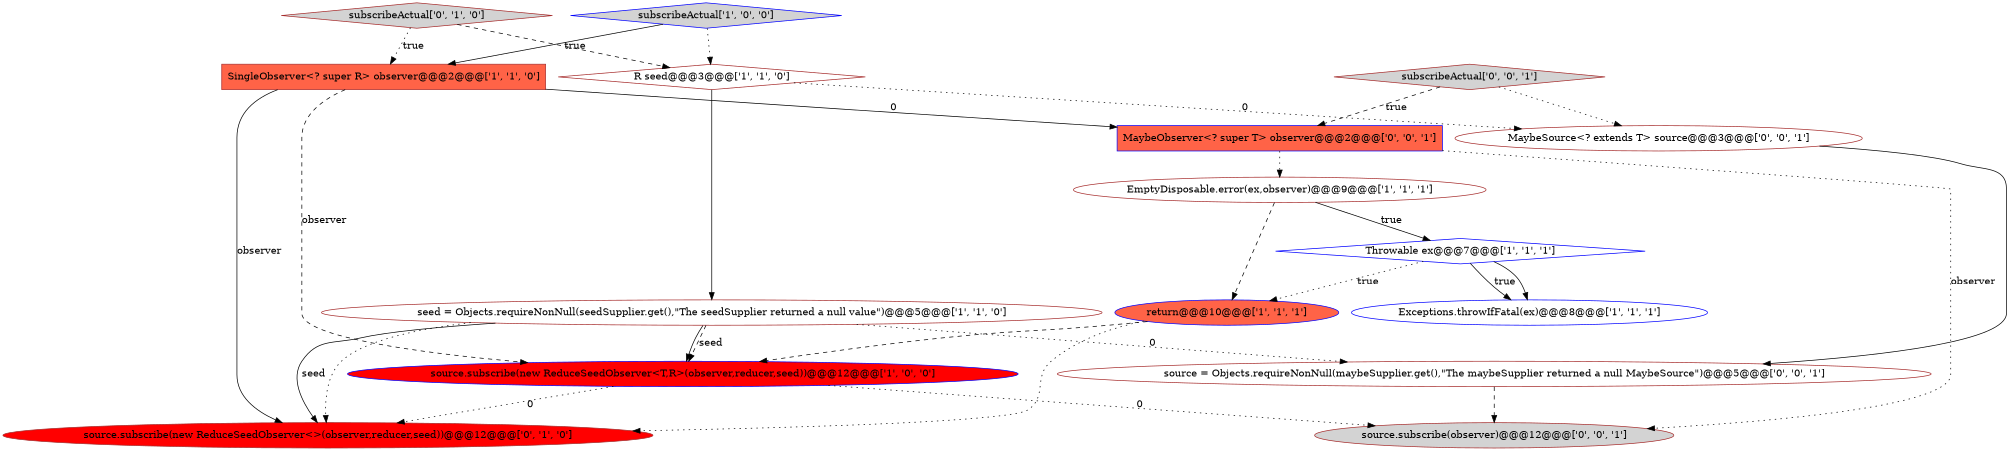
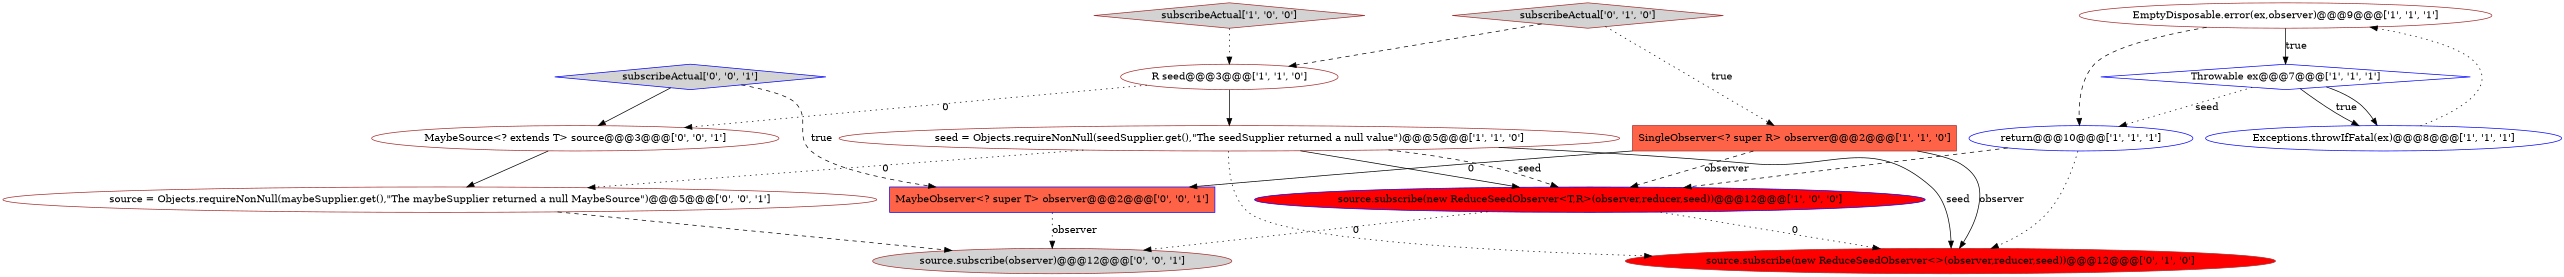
  digraph {
    node [color=brown fillcolor=white shape=ellipse style=filled]
    edge [style=dotted]
    n1 [fillcolor=lightgray label="subscribeActual['0', '1', '0']" shape=diamond]
-   n2 [label="R seed@@@3@@@['1', '1', '0']" shape=diamond]
+   n2 [label="R seed@@@3@@@['1', '1', '0']"]
    n3 [fillcolor=tomato label="SingleObserver<? super R> observer@@@2@@@['1', '1', '0']" shape=box]
    n4 [label="seed = Objects.requireNonNull(seedSupplier.get(),\"The seedSupplier returned a null value\")@@@5@@@['1', '1', '0']"]
    n5 [label="MaybeSource<? extends T> source@@@3@@@['0', '0', '1']"]
    n6 [color=blue fillcolor=red label="source.subscribe(new ReduceSeedObserver<T,R>(observer,reducer,seed))@@@12@@@['1', '0', '0']"]
    n7 [fillcolor=red label="source.subscribe(new ReduceSeedObserver<>(observer,reducer,seed))@@@12@@@['0', '1', '0']"]
    n8 [color=blue fillcolor=tomato label="MaybeObserver<? super T> observer@@@2@@@['0', '0', '1']" shape=box]
    n9 [label="source = Objects.requireNonNull(maybeSupplier.get(),\"The maybeSupplier returned a null MaybeSource\")@@@5@@@['0', '0', '1']"]
    n10 [fillcolor=lightgray label="source.subscribe(observer)@@@12@@@['0', '0', '1']"]
    n11 [color=blue label="Exceptions.throwIfFatal(ex)@@@8@@@['1', '1', '1']"]
    n12 [label="EmptyDisposable.error(ex,observer)@@@9@@@['1', '1', '1']"]
-   n13 [color=blue fillcolor=tomato label="return@@@10@@@['1', '1', '1']"]
+   n13 [color=blue label="return@@@10@@@['1', '1', '1']"]
    n14 [color=blue label="Throwable ex@@@7@@@['1', '1', '1']" shape=diamond]
-   n15 [color=blue fillcolor=lightgray label="subscribeActual['1', '0', '0']" shape=diamond]
-   n16 [fillcolor=lightgray label="subscribeActual['0', '0', '1']" shape=diamond]
+   n15 [fillcolor=lightgray label="subscribeActual['1', '0', '0']" shape=diamond]
+   n16 [color=blue fillcolor=lightgray label="subscribeActual['0', '0', '1']" shape=diamond]
    n1 -> n2 [style=dashed]
    n1 -> n3 [label=true]
    n2 -> n4 [style=solid]
    n2 -> n5 [label=0]
    n3 -> n6 [label=observer style=dashed]
    n3 -> n7 [label=observer style=solid]
    n3 -> n8 [label=0 style=solid]
    n4 -> n6 [label=seed style=dashed]
    n4 -> n6 [style=solid]
    n4 -> n7
    n4 -> n7 [label=seed style=solid]
    n4 -> n9 [label=0]
    n5 -> n9 [style=solid]
    n6 -> n7 [label=0]
    n6 -> n10 [label=0]
    n8 -> n10 [label=observer]
    n9 -> n10 [style=dashed]
-   n8 -> n12
+   n11 -> n12
    n12 -> n13 [style=dashed]
    n12 -> n14 [label=true style=solid]
    n13 -> n6 [style=dashed]
    n13 -> n7
    n14 -> n11 [label=true style=solid]
    n14 -> n11 [style=solid]
-   n14 -> n13 [label=true]
+   n14 -> n13 [label=seed]
    n15 -> n2
-   n15 -> n3 [label=true style=solid]
-   n16 -> n5
+   n16 -> n5 [style=solid]
    n16 -> n8 [label=true style=dashed]
  }
